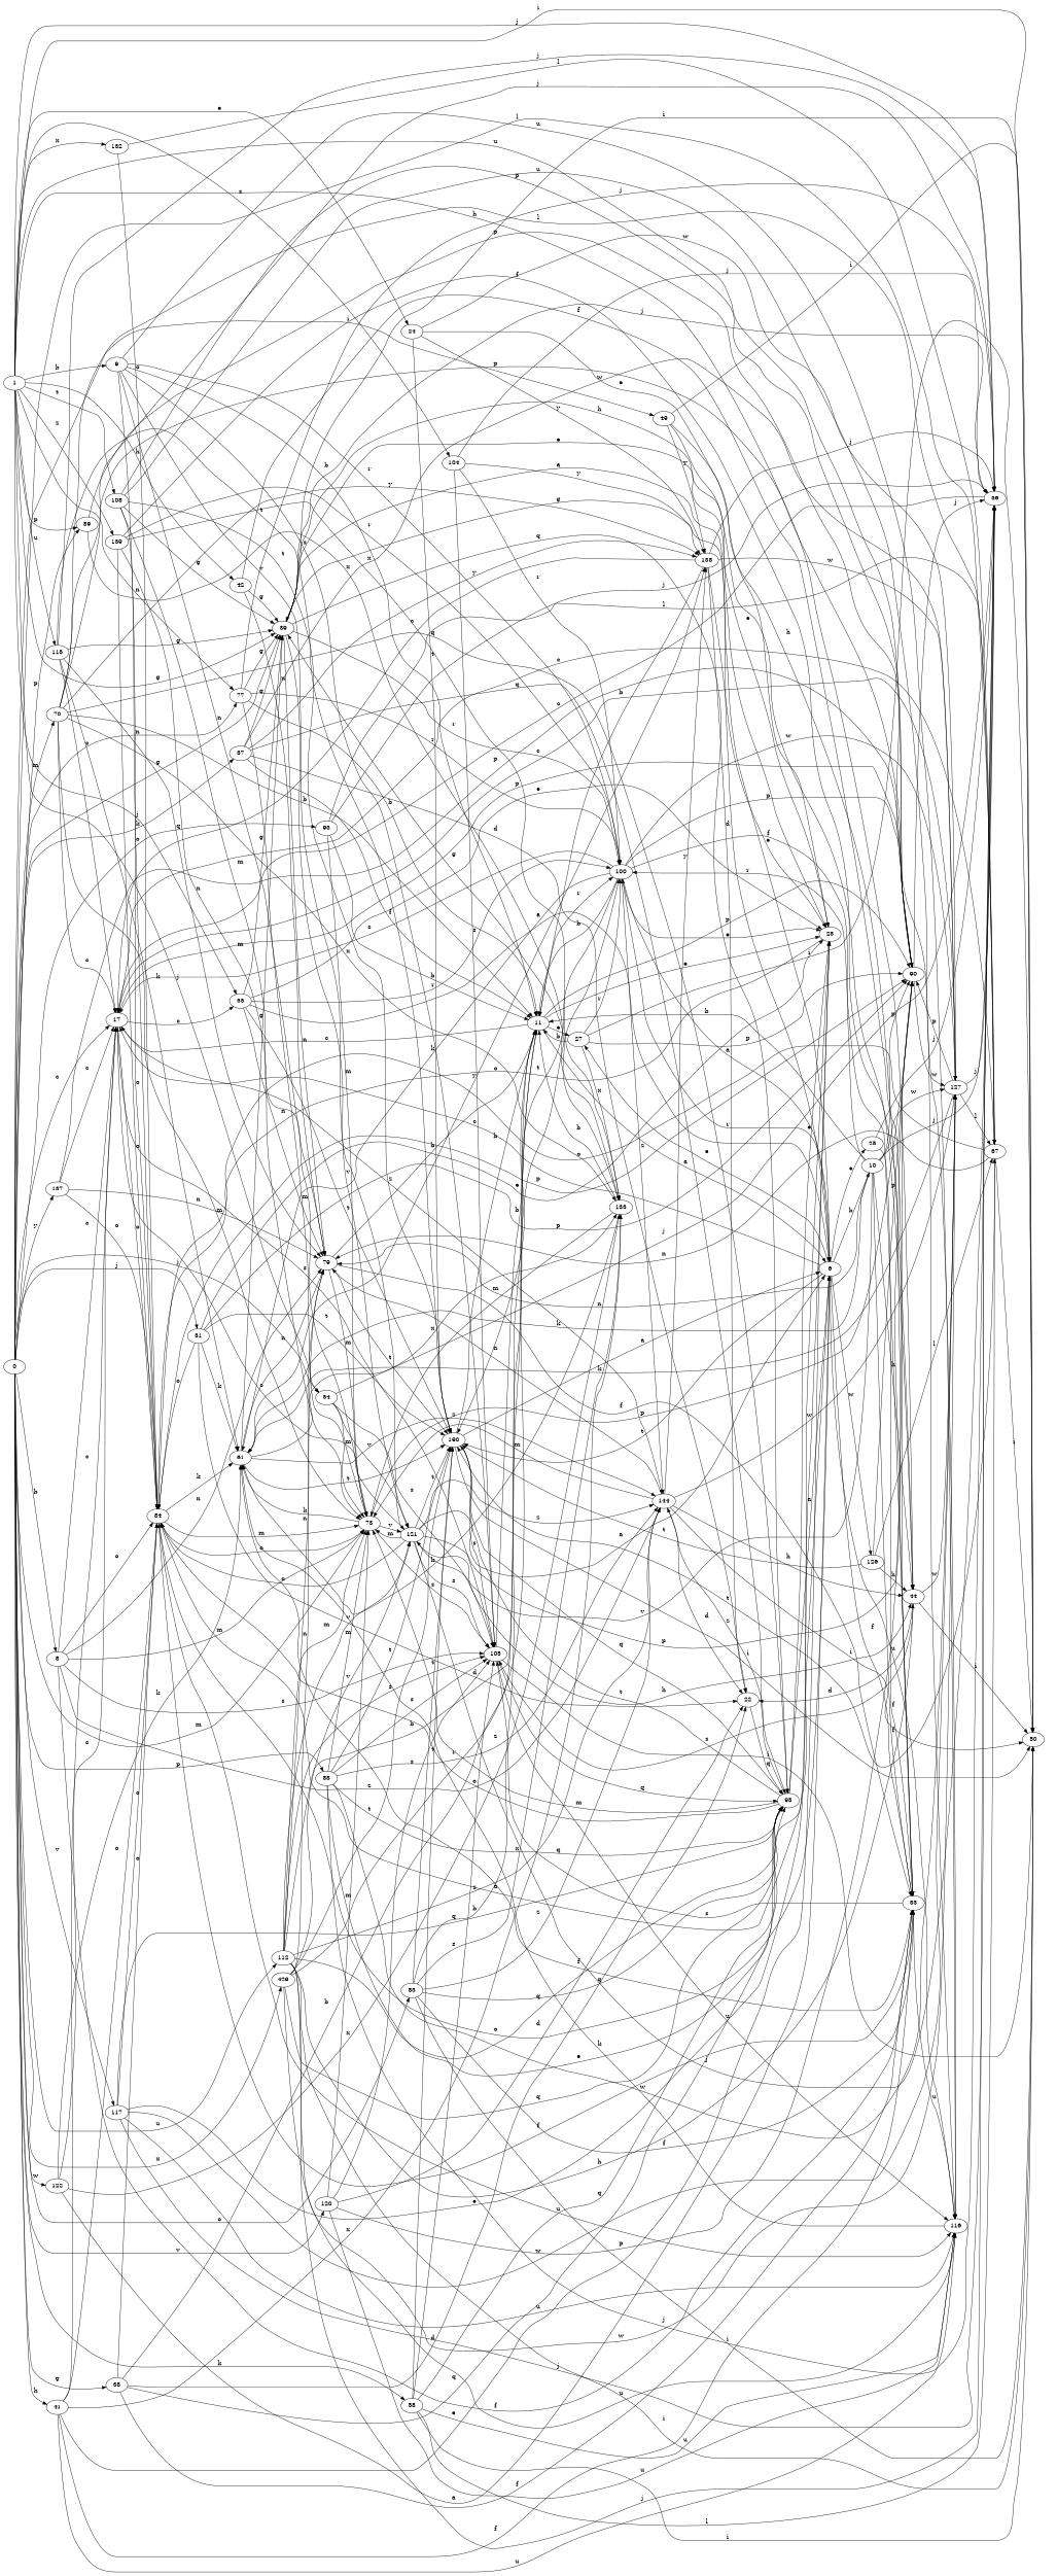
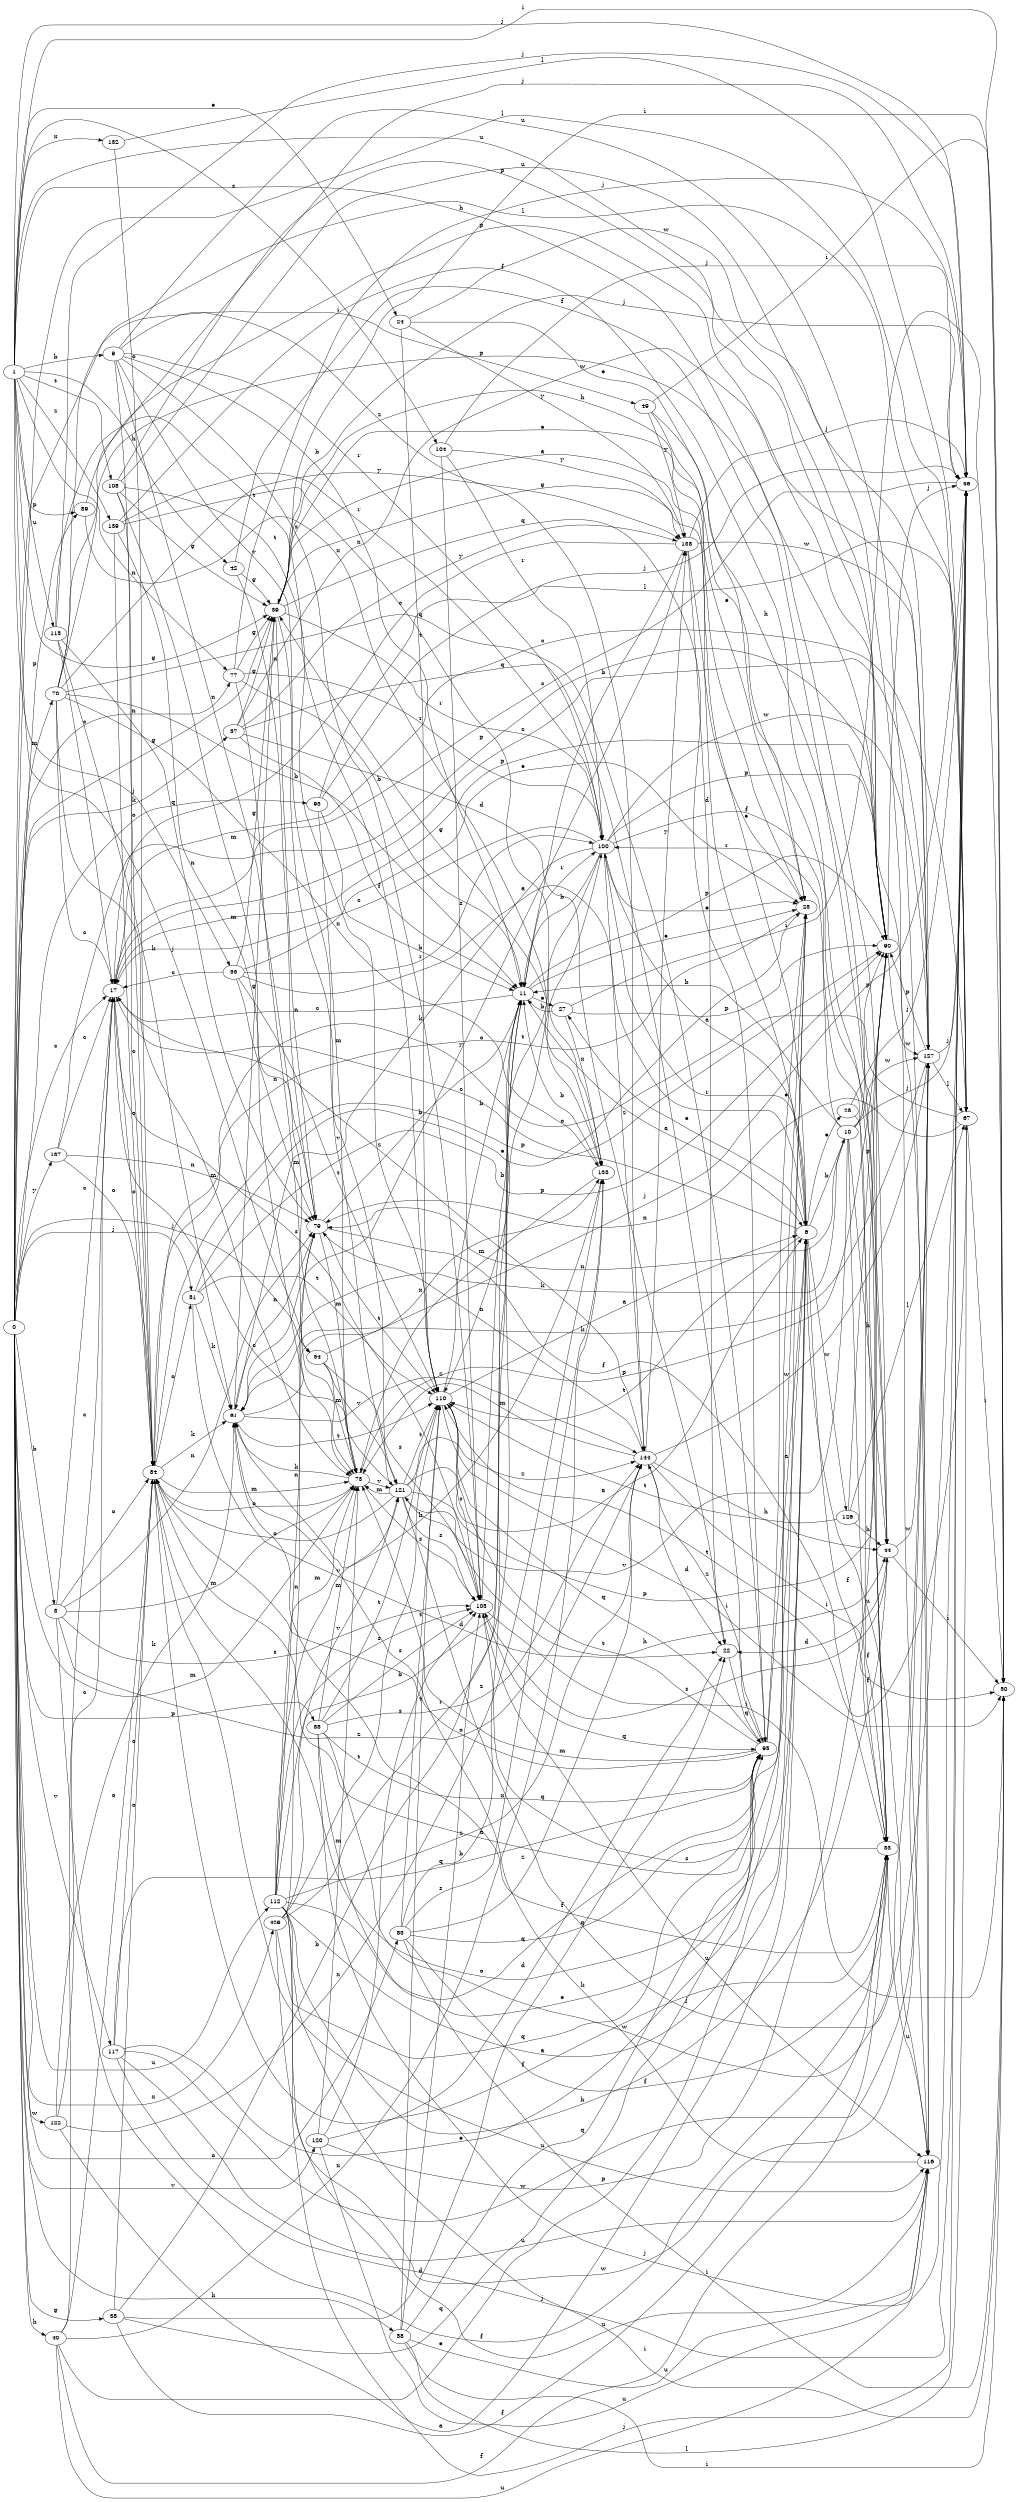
  strict digraph {
    rankdir=LR
    0
    8
    17
    38
    39
-   41
+   41 [label=40]
    49
    51
    54
    57
    58
    67
    70
    73
    77
    83
    88
    89
    93
    112
    117
    120
    122
    n24 [label=429]
    137
    33
    84
    79
    105
    144
    90
    11
    22
    95
    44
    50
    56
    6
    100
    121
    28
    116
    133
    138
-   110 [label=190]
+   110
    61
    127
    1
    9
    24
    42
    55
    104
    108
    115
    132
    139
    10
    25
    27
    126
    0 -> 8 [label=b]
    0 -> 17 [label=c]
    0 -> 38 [label=g]
    0 -> 39 [label=g]
    0 -> 41 [label=h]
    0 -> 49 [label=i]
    0 -> 51 [label=j]
    0 -> 54 [label=j]
    0 -> 57 [label=k]
    0 -> 58 [label=k]
    0 -> 67 [label=l]
    0 -> 70 [label=m]
    0 -> 73 [label=m]
    0 -> 77 [label=n]
    0 -> 83 [label=o]
    0 -> 88 [label=p]
    0 -> 89 [label=p]
    0 -> 93 [label=q]
    0 -> 112 [label=u]
    0 -> 117 [label=v]
    0 -> 120 [label=v]
    0 -> 122 [label=w]
    0 -> n24 [label=x]
    0 -> 137 [label=y]
    8 -> 17 [label=c]
    8 -> 73 [label=m]
    8 -> 33 [label=f]
    8 -> 84 [label=o]
    8 -> 79 [label=n]
    8 -> 105 [label=s]
    8 -> 144 [label=z]
    17 -> 84 [label=o]
    17 -> 105 [label=s]
    17 -> 144 [label=z]
    17 -> 90 [label=p]
    38 -> 33 [label=f]
    38 -> 84 [label=o]
    38 -> 11 [label=b]
    38 -> 22 [label=d]
    38 -> 95 [label=q]
    39 -> 79 [label=n]
    39 -> 95 [label=q]
    39 -> 44 [label=h]
    39 -> 50 [label=i]
    39 -> 56 [label=j]
    39 -> 6 [label=a]
    39 -> 100 [label=r]
    39 -> 121 [label=v]
    39 -> 28 [label=e]
    41 -> 17 [label=c]
    41 -> 33 [label=f]
    41 -> 84 [label=o]
    41 -> 28 [label=e]
    41 -> 116 [label=u]
    41 -> 133 [label=x]
    49 -> 44 [label=h]
    49 -> 50 [label=i]
    49 -> 28 [label=e]
    49 -> 138 [label=y]
-   51 -> 84 [label=o]
+   84 -> 51 [label=o]
    51 -> 90 [label=p]
    51 -> 22 [label=d]
    51 -> 28 [label=e]
    51 -> 110 [label=t]
    51 -> 61 [label=k]
    54 -> 73 [label=m]
    54 -> 105 [label=s]
    54 -> 56 [label=j]
    54 -> 121 [label=v]
    57 -> 39 [label=g]
    57 -> 11 [label=f]
    57 -> 22 [label=d]
    57 -> 95 [label=q]
    57 -> 138 [label=y]
    57 -> 127 [label=w]
    58 -> 67 [label=l]
    58 -> 105 [label=s]
    58 -> 95 [label=q]
    58 -> 50 [label=i]
    58 -> 116 [label=u]
    58 -> 110 [label=t]
    67 -> 17 [label=c]
    67 -> 84 [label=o]
    67 -> 79 [label=n]
    67 -> 50 [label=i]
    67 -> 110 [label=t]
    70 -> 17 [label=c]
    70 -> 67 [label=l]
    70 -> 73 [label=m]
    70 -> 90 [label=p]
    70 -> 11 [label=b]
    70 -> 95 [label=q]
    70 -> 56 [label=j]
    70 -> 133 [label=x]
    70 -> 138 [label=y]
    73 -> 84 [label=o]
    73 -> 105 [label=s]
    73 -> 90 [label=p]
    73 -> 121 [label=v]
    73 -> 61 [label=k]
    77 -> 39 [label=g]
    77 -> 73 [label=m]
    77 -> 11 [label=b]
    77 -> 56 [label=j]
    77 -> 100 [label=r]
    83 -> 33 [label=f]
    83 -> 144 [label=z]
    83 -> 11 [label=b]
    83 -> 95 [label=q]
    83 -> 50 [label=i]
    83 -> 133 [label=x]
    83 -> 110 [label=t]
    88 -> 73 [label=m]
    88 -> 105 [label=s]
    88 -> 144 [label=z]
    88 -> 95 [label=q]
    88 -> 56 [label=j]
    88 -> 28 [label=e]
    88 -> 110 [label=t]
    88 -> 127 [label=w]
    89 -> 90 [label=p]
    89 -> 133 [label=x]
    93 -> 67 [label=l]
    93 -> 73 [label=m]
    93 -> 11 [label=b]
    93 -> 56 [label=j]
    112 -> 73 [label=m]
    112 -> 79 [label=n]
    112 -> 105 [label=s]
    112 -> 144 [label=z]
    112 -> 11 [label=b]
    112 -> 95 [label=q]
    112 -> 44 [label=h]
    112 -> 50 [label=i]
    112 -> 56 [label=j]
+   112 -> 6 [label=a]
    112 -> 121 [label=v]
    112 -> 116 [label=u]
    117 -> 84 [label=o]
    117 -> 95 [label=q]
    117 -> 56 [label=j]
    117 -> 28 [label=e]
    117 -> 116 [label=u]
    117 -> 127 [label=w]
    120 -> 73 [label=m]
    120 -> 105 [label=s]
    120 -> 90 [label=p]
    120 -> 22 [label=d]
    120 -> 116 [label=u]
    122 -> 17 [label=c]
    122 -> 6 [label=a]
    122 -> 133 [label=x]
    122 -> 61 [label=k]
    n24 -> 79 [label=n]
    n24 -> 95 [label=q]
    n24 -> 100 [label=r]
    n24 -> 121 [label=v]
    n24 -> 110 [label=t]
    n24 -> 127 [label=w]
    137 -> 17 [label=c]
    137 -> 84 [label=o]
    137 -> 79 [label=n]
    137 -> 90 [label=p]
    33 -> 105 [label=s]
    33 -> 116 [label=u]
    84 -> 73 [label=m]
    84 -> 33 [label=f]
    84 -> 90 [label=p]
    84 -> 6 [label=a]
    84 -> 116 [label=u]
    84 -> 61 [label=k]
    79 -> 73 [label=m]
    79 -> 33 [label=f]
    79 -> 11 [label=b]
    79 -> 110 [label=t]
    105 -> 11 [label=b]
    105 -> 95 [label=q]
    105 -> 50 [label=i]
    105 -> 116 [label=u]
    144 -> 73 [label=m]
    144 -> 79 [label=n]
    144 -> 22 [label=d]
    144 -> 44 [label=h]
    144 -> 50 [label=i]
    144 -> 138 [label=y]
    144 -> 127 [label=w]
    90 -> 56 [label=j]
    90 -> 127 [label=w]
    11 -> 17 [label=c]
    11 -> 90 [label=p]
    11 -> 6 [label=a]
    11 -> 100 [label=r]
    11 -> 28 [label=e]
    11 -> 27 [label=e]
    22 -> 95 [label=q]
    95 -> 73 [label=m]
    95 -> 84 [label=o]
    95 -> 144 [label=z]
    95 -> 6 [label=a]
    95 -> 28 [label=e]
    95 -> 110 [label=t]
    44 -> 105 [label=s]
    44 -> 22 [label=d]
    44 -> 50 [label=i]
    44 -> 127 [label=w]
    56 -> 17 [label=c]
    6 -> 17 [label=c]
    6 -> 39 [label=g]
    6 -> 33 [label=f]
    6 -> 84 [label=o]
    6 -> 100 [label=r]
    6 -> 116 [label=u]
    6 -> 110 [label=t]
    6 -> 10 [label=b]
    6 -> 25 [label=e]
    6 -> 27 [label=e]
    6 -> 126 [label=w]
    100 -> 17 [label=c]
    100 -> 33 [label=f]
    100 -> 144 [label=z]
    100 -> 90 [label=p]
    100 -> 11 [label=b]
    100 -> 6 [label=a]
    100 -> 28 [label=e]
    100 -> 110 [label=t]
    100 -> 61 [label=k]
    100 -> 127 [label=w]
    121 -> 17 [label=c]
    121 -> 73 [label=m]
    121 -> 84 [label=o]
    121 -> 105 [label=s]
    121 -> 144 [label=z]
    121 -> 90 [label=p]
    121 -> 44 [label=h]
    121 -> 56 [label=j]
    121 -> 6 [label=a]
    121 -> 110 [label=t]
    28 -> 84 [label=o]
    116 -> 61 [label=k]
    133 -> 39 [label=g]
    133 -> 73 [label=m]
    133 -> 11 [label=b]
    133 -> 61 [label=k]
    138 -> 17 [label=c]
    138 -> 11 [label=b]
    138 -> 22 [label=d]
    138 -> 56 [label=j]
    138 -> 28 [label=e]
    138 -> 127 [label=w]
    110 -> 105 [label=s]
    110 -> 11 [label=b]
    110 -> 95 [label=q]
    110 -> 50 [label=i]
    110 -> 6 [label=a]
    61 -> 39 [label=g]
    61 -> 33 [label=f]
    61 -> 79 [label=n]
    61 -> 144 [label=z]
    61 -> 133 [label=x]
    61 -> 138 [label=y]
    61 -> 110 [label=t]
    127 -> 17 [label=c]
    127 -> 67 [label=l]
    127 -> 90 [label=p]
    127 -> 56 [label=j]
    127 -> 61 [label=k]
    1 -> 39 [label=g]
    1 -> 54 [label=j]
    1 -> 77 [label=n]
    1 -> 89 [label=p]
    1 -> 44 [label=h]
    1 -> 50 [label=i]
    1 -> 56 [label=j]
    1 -> 116 [label=u]
    1 -> 9 [label=b]
    1 -> 24 [label=e]
    1 -> 42 [label=h]
    1 -> 55 [label=j]
    1 -> 104 [label=s]
    1 -> 108 [label=t]
    1 -> 115 [label=u]
    1 -> 132 [label=x]
    1 -> 139 [label=z]
    9 -> 84 [label=o]
    9 -> 79 [label=n]
    9 -> 105 [label=s]
+   9 -> 144 [label=z]
    9 -> 11 [label=b]
    9 -> 100 [label=r]
    9 -> 121 [label=v]
    9 -> 116 [label=u]
    24 -> 28 [label=e]
    24 -> 138 [label=y]
    24 -> 110 [label=t]
    24 -> 127 [label=w]
    42 -> 39 [label=g]
    42 -> 33 [label=f]
    42 -> 79 [label=n]
-   17 -> 55 [label=c]
+   55 -> 17 [label=c]
    55 -> 39 [label=g]
    55 -> 79 [label=n]
    55 -> 6 [label=a]
    55 -> 100 [label=r]
    55 -> 28 [label=e]
    55 -> 110 [label=t]
    104 -> 105 [label=s]
    104 -> 56 [label=j]
    104 -> 100 [label=r]
    104 -> 138 [label=y]
    108 -> 39 [label=g]
    108 -> 73 [label=m]
    108 -> 84 [label=o]
    108 -> 90 [label=p]
    108 -> 116 [label=u]
    108 -> 110 [label=t]
    115 -> 17 [label=c]
-   115 -> 39 [label=g]
    115 -> 79 [label=n]
    115 -> 56 [label=j]
    115 -> 110 [label=t]
    115 -> 61 [label=k]
    132 -> 67 [label=l]
    132 -> 84 [label=o]
    139 -> 73 [label=m]
    139 -> 33 [label=f]
    139 -> 84 [label=o]
    139 -> 100 [label=r]
    139 -> 133 [label=x]
    10 -> 33 [label=f]
    10 -> 79 [label=n]
    10 -> 90 [label=p]
    10 -> 11 [label=b]
    10 -> 44 [label=h]
    10 -> 56 [label=j]
    10 -> 100 [label=r]
    10 -> 121 [label=v]
    10 -> 61 [label=k]
    10 -> 127 [label=w]
    25 -> 33 [label=f]
    25 -> 56 [label=j]
    27 -> 90 [label=p]
    27 -> 11 [label=b]
    27 -> 50 [label=i]
-   27 -> 100 [label=r]
    27 -> 133 [label=x]
    126 -> 67 [label=l]
    126 -> 90 [label=p]
    126 -> 44 [label=h]
    126 -> 110 [label=t]
  }
